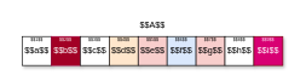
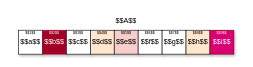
  <mxCell id="0" />
  <mxCell id="1" parent="0" />
  <mxCell id="2" value="$$a$$" style="whiteSpace=wrap;html=1;aspect=fixed;shadow=1;" vertex="1" parent="1"><mxGeometry x="30" y="50" width="40" height="40" as="geometry" /></mxCell>
  <mxCell id="3" value="$$b$$" style="whiteSpace=wrap;html=1;aspect=fixed;shadow=1;fillColor=#a20025;fontColor=#ffffff;strokeColor=#A50040;" vertex="1" parent="1"><mxGeometry x="70" y="50" width="40" height="40" as="geometry" /></mxCell>
  <mxCell id="4" value="$$c$$" style="whiteSpace=wrap;html=1;aspect=fixed;shadow=1;" vertex="1" parent="1"><mxGeometry x="110" y="50" width="40" height="40" as="geometry" /></mxCell>
  <mxCell id="5" value="$$d$$" style="whiteSpace=wrap;html=1;aspect=fixed;shadow=1;fillColor=#ffe6cc;" vertex="1" parent="1"><mxGeometry x="150" y="50" width="40" height="40" as="geometry" /></mxCell>
  <mxCell id="6" value="$$e$$" style="whiteSpace=wrap;html=1;aspect=fixed;shadow=1;fillColor=#f8cecc;" vertex="1" parent="1"><mxGeometry x="190" y="50" width="40" height="40" as="geometry" /></mxCell>
- <mxCell id="7" value="$$f$$" style="whiteSpace=wrap;html=1;aspect=fixed;shadow=1;fillColor=#dae8fc;" vertex="1" parent="1"><mxGeometry x="230" y="50" width="40" height="40" as="geometry" /></mxCell>
- <mxCell id="8" value="$$g$$" style="whiteSpace=wrap;html=1;aspect=fixed;shadow=1;fillColor=#f8cecc;" vertex="1" parent="1"><mxGeometry x="270" y="50" width="40" height="40" as="geometry" /></mxCell>
- <mxCell id="9" value="$$h$$" style="whiteSpace=wrap;html=1;aspect=fixed;shadow=1;" vertex="1" parent="1"><mxGeometry x="310" y="50" width="40" height="40" as="geometry" /></mxCell>
+ <mxCell id="7" value="$$f$$" style="whiteSpace=wrap;html=1;aspect=fixed;shadow=1;" vertex="1" parent="1"><mxGeometry x="230" y="50" width="40" height="40" as="geometry" /></mxCell>
+ <mxCell id="8" value="$$g$$" style="whiteSpace=wrap;html=1;aspect=fixed;shadow=1;" vertex="1" parent="1"><mxGeometry x="270" y="50" width="40" height="40" as="geometry" /></mxCell>
+ <mxCell id="9" value="$$h$$" style="whiteSpace=wrap;html=1;aspect=fixed;shadow=1;fillColor=#ffe6cc;" vertex="1" parent="1"><mxGeometry x="310" y="50" width="40" height="40" as="geometry" /></mxCell>
  <mxCell id="10" value="$$i$$" style="whiteSpace=wrap;html=1;aspect=fixed;shadow=1;fillColor=#d80073;fontColor=#ffffff;strokeColor=#6F0000;" vertex="1" parent="1"><mxGeometry x="350" y="50" width="40" height="40" as="geometry" /></mxCell>
  <mxCell id="11" value="$$1$$" style="text;html=1;strokeColor=none;fillColor=none;align=center;verticalAlign=middle;whiteSpace=wrap;rounded=0;fontSize=6;" vertex="1" parent="1"><mxGeometry x="20" y="40" width="60" height="30" as="geometry" /></mxCell>
  <mxCell id="12" value="&lt;font color=&quot;#ffffff&quot;&gt;$$9$$&lt;/font&gt;" style="text;html=1;strokeColor=none;fillColor=none;align=center;verticalAlign=middle;whiteSpace=wrap;rounded=0;fontSize=6;" vertex="1" parent="1"><mxGeometry x="340" y="40" width="60" height="30" as="geometry" /></mxCell>
  <mxCell id="13" value="$$A$$" style="text;html=1;strokeColor=none;fillColor=none;align=center;verticalAlign=middle;whiteSpace=wrap;rounded=0;" vertex="1" parent="1"><mxGeometry x="180" y="20" width="60" height="30" as="geometry" /></mxCell>
  <mxCell id="14" value="$$2$$" style="text;html=1;align=center;verticalAlign=middle;whiteSpace=wrap;rounded=0;fontSize=6;fontColor=#ffffff;" vertex="1" parent="1"><mxGeometry x="60" y="40" width="60" height="30" as="geometry" /></mxCell>
  <mxCell id="15" value="$$3$$" style="text;html=1;strokeColor=none;fillColor=none;align=center;verticalAlign=middle;whiteSpace=wrap;rounded=0;fontSize=6;" vertex="1" parent="1"><mxGeometry x="100" y="40" width="60" height="30" as="geometry" /></mxCell>
  <mxCell id="16" value="$$4$$" style="text;html=1;strokeColor=none;fillColor=none;align=center;verticalAlign=middle;whiteSpace=wrap;rounded=0;fontSize=6;" vertex="1" parent="1"><mxGeometry x="140" y="40" width="60" height="30" as="geometry" /></mxCell>
  <mxCell id="17" value="$$5$$" style="text;html=1;strokeColor=none;fillColor=none;align=center;verticalAlign=middle;whiteSpace=wrap;rounded=0;fontSize=6;" vertex="1" parent="1"><mxGeometry x="180" y="40" width="60" height="30" as="geometry" /></mxCell>
  <mxCell id="18" value="$$6$$" style="text;html=1;strokeColor=none;fillColor=none;align=center;verticalAlign=middle;whiteSpace=wrap;rounded=0;fontSize=6;" vertex="1" parent="1"><mxGeometry x="220" y="40" width="60" height="30" as="geometry" /></mxCell>
  <mxCell id="19" value="$$7$$" style="text;html=1;strokeColor=none;fillColor=none;align=center;verticalAlign=middle;whiteSpace=wrap;rounded=0;fontSize=6;" vertex="1" parent="1"><mxGeometry x="260" y="40" width="60" height="30" as="geometry" /></mxCell>
  <mxCell id="20" value="$$8$$" style="text;html=1;strokeColor=none;fillColor=none;align=center;verticalAlign=middle;whiteSpace=wrap;rounded=0;fontSize=6;" vertex="1" parent="1"><mxGeometry x="300" y="40" width="60" height="30" as="geometry" /></mxCell>
